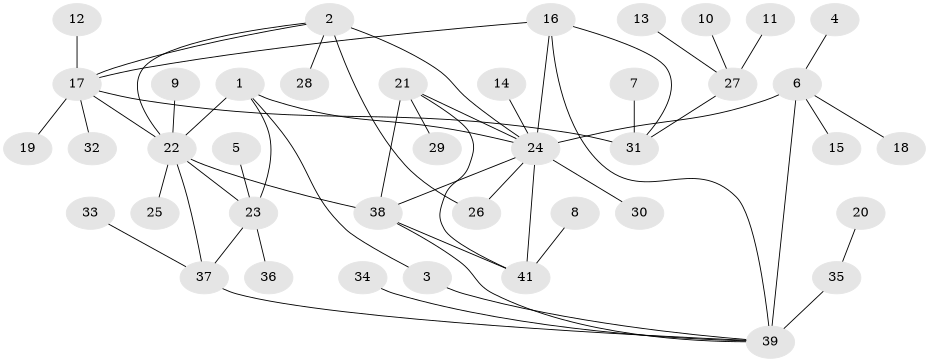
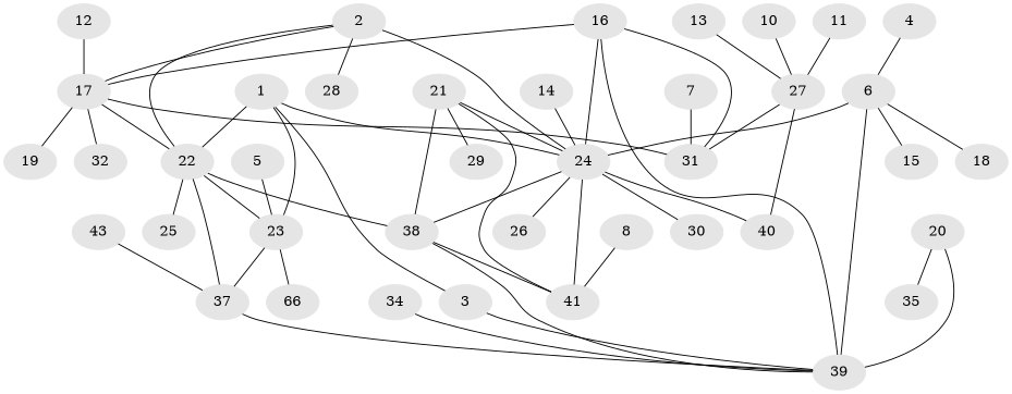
  graph {
    node [color=gray90 style=filled]
    edge [weight=1.0]
    1
    22
    23
    24
    3
    37
    38
    25
-   36
+   36 [label=66]
    26
    41
    30
+   40
    39
    2
    17
    28
    31
    19
    32
    4
    6
    15
    18
    5
    7
    8
-   9
    10
    27
    11
    12
    13
    14
    16
    20
    35
    21
    29
-   33
+   33 [label=43]
    34
    1 -- 22
    1 -- 23
    1 -- 24
    1 -- 3
    22 -- 23
    22 -- 37
    22 -- 38
    22 -- 25
    23 -- 37
    23 -- 36
    24 -- 38
    24 -- 26 [weight=2.0]
    24 -- 41
    24 -- 30
+   24 -- 40
    3 -- 39
    37 -- 39
    38 -- 41
    38 -- 39
    2 -- 22
    2 -- 24
-   2 -- 26 [weight=2.0]
    2 -- 17
    2 -- 28
    17 -- 22
    17 -- 31 [weight=2.0]
    17 -- 19
    17 -- 32
    4 -- 6
    6 -- 24
    6 -- 39 [weight=3.0]
    6 -- 15
    6 -- 18
    5 -- 23
    7 -- 31
    8 -- 41
-   9 -- 22
    10 -- 27
+   27 -- 40
    27 -- 31
    11 -- 27
    12 -- 17
    13 -- 27
    14 -- 24
    16 -- 24
    16 -- 39
    16 -- 17 [weight=2.0]
    16 -- 31
-   35 -- 39
+   20 -- 39
    20 -- 35
    21 -- 24
    21 -- 38
    21 -- 41
    21 -- 29
    33 -- 37
    34 -- 39
  }
